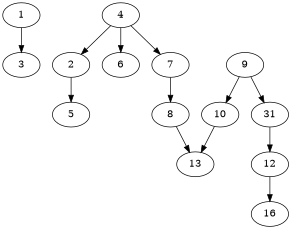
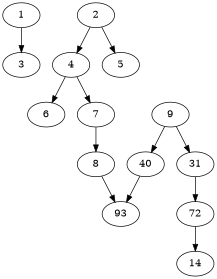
  digraph {
    node [alpha=0.10]
    1 [alpha=0.18 expect_size=2911958348716834816]
    3 [expect_size=164247320882502]
    2 [alpha=0.16 expect_size=275645922116286]
    4 [alpha=0.11 expect_size=226143420744355]
    5 [alpha=0.16 expect_size=3664982176459390976]
    6 [expect_size=166524731097567]
    7 [alpha=0.06 expect_size=3188784902724124672]
    8 [alpha=0.02 expect_size=3286225294924080]
-   13 [expect_size=9857084684610902]
+   13 [expect_size=9857084684610902 label=93]
    9 [alpha=0.05 expect_size=120742928347020]
-   10 [alpha=0.18 expect_size=989330241866432512]
+   10 [alpha=0.18 expect_size=989330241866432512 label=40]
    n12 [alpha=0.06 expect_size=3136252443688435712 label=31]
-   12 [alpha=0.01 expect_size=437241542978779]
-   14 [alpha=0.06 expect_size=535261909339865088 label=16]
+   12 [alpha=0.01 expect_size=437241542978779 label=72]
+   14 [alpha=0.06 expect_size=535261909339865088]
    1 -> 3
-   4 -> 2
+   2 -> 4
    2 -> 5
    4 -> 6
    4 -> 7
    7 -> 8
    8 -> 13
    9 -> 10
    9 -> n12
    10 -> 13
    n12 -> 12
    12 -> 14
  }
